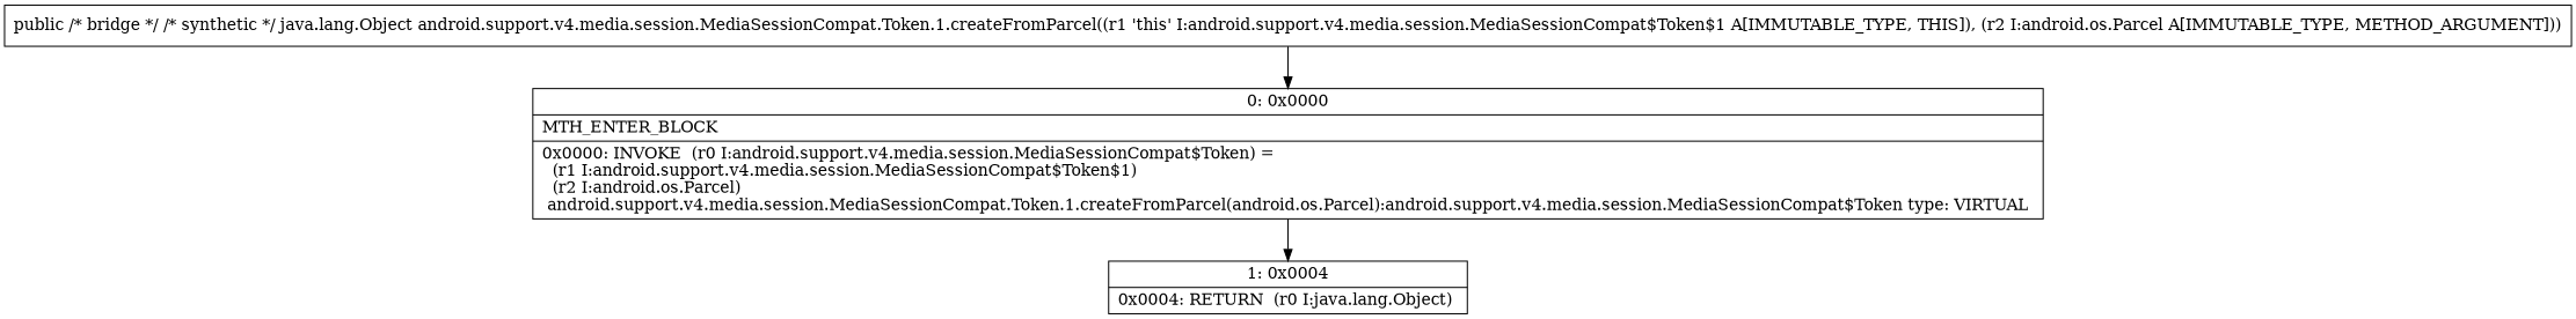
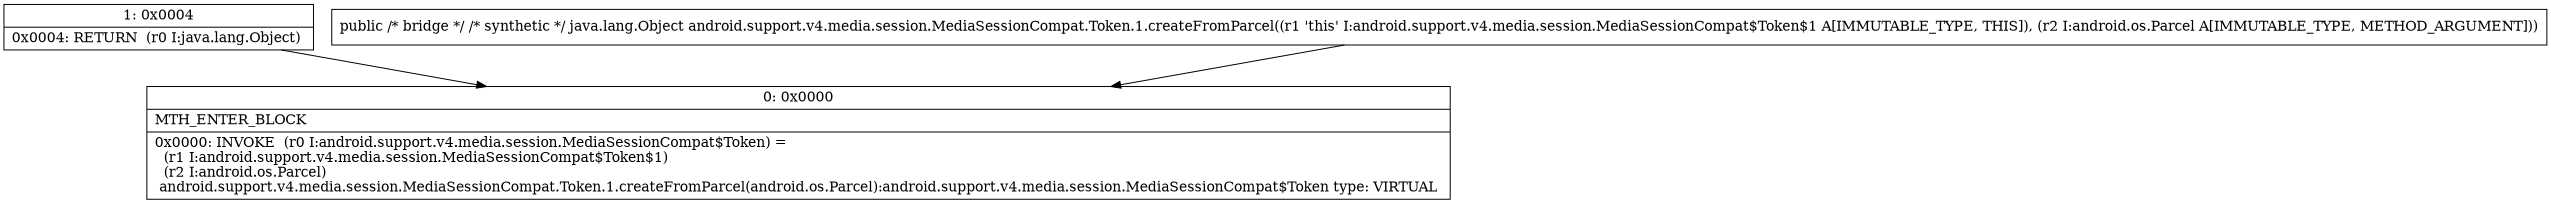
  digraph {
    node [shape=record]
    n1 [label="{0\:\ 0x0000|MTH_ENTER_BLOCK\l|0x0000: INVOKE  (r0 I:android.support.v4.media.session.MediaSessionCompat$Token) = \l  (r1 I:android.support.v4.media.session.MediaSessionCompat$Token$1)\l  (r2 I:android.os.Parcel)\l android.support.v4.media.session.MediaSessionCompat.Token.1.createFromParcel(android.os.Parcel):android.support.v4.media.session.MediaSessionCompat$Token type: VIRTUAL \l}"]
    n2 [label="{1\:\ 0x0004|0x0004: RETURN  (r0 I:java.lang.Object) \l}"]
    n3 [label="{public \/* bridge *\/ \/* synthetic *\/ java.lang.Object android.support.v4.media.session.MediaSessionCompat.Token.1.createFromParcel((r1 'this' I:android.support.v4.media.session.MediaSessionCompat$Token$1 A[IMMUTABLE_TYPE, THIS]), (r2 I:android.os.Parcel A[IMMUTABLE_TYPE, METHOD_ARGUMENT])) }"]
-   n1 -> n2
+   n2 -> n1
    n3 -> n1
  }
